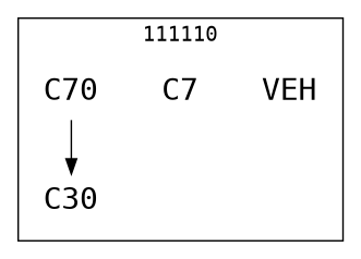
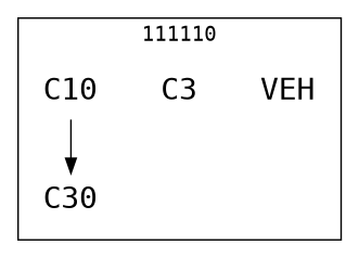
  strict digraph {
    fontname="DejaVu Sans Mono"
    node [fontsize=20 shape=plaintext fontname="DejaVu Sans Mono"]
    n1 [label=VEH]
-   n2 [label=C7]
-   n3 [label=C70]
+   n2 [label=C3]
+   n3 [label=C10]
    n4 [label=C30]
    subgraph cluster_1 {
      label=111110
      labeldoc=t
      n1
      n2
      n3
      n4
    }
    n3 -> n4 [fontname="DejaVu Sans Mono"]
  }
